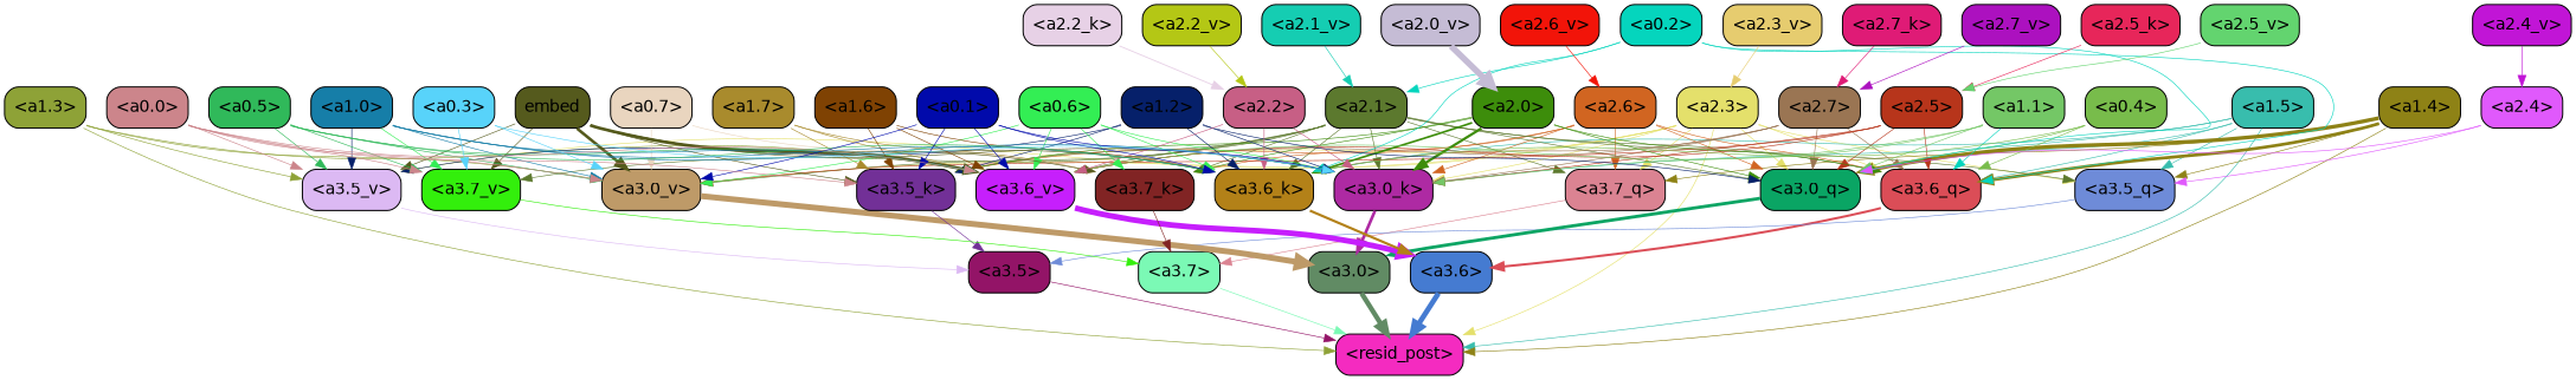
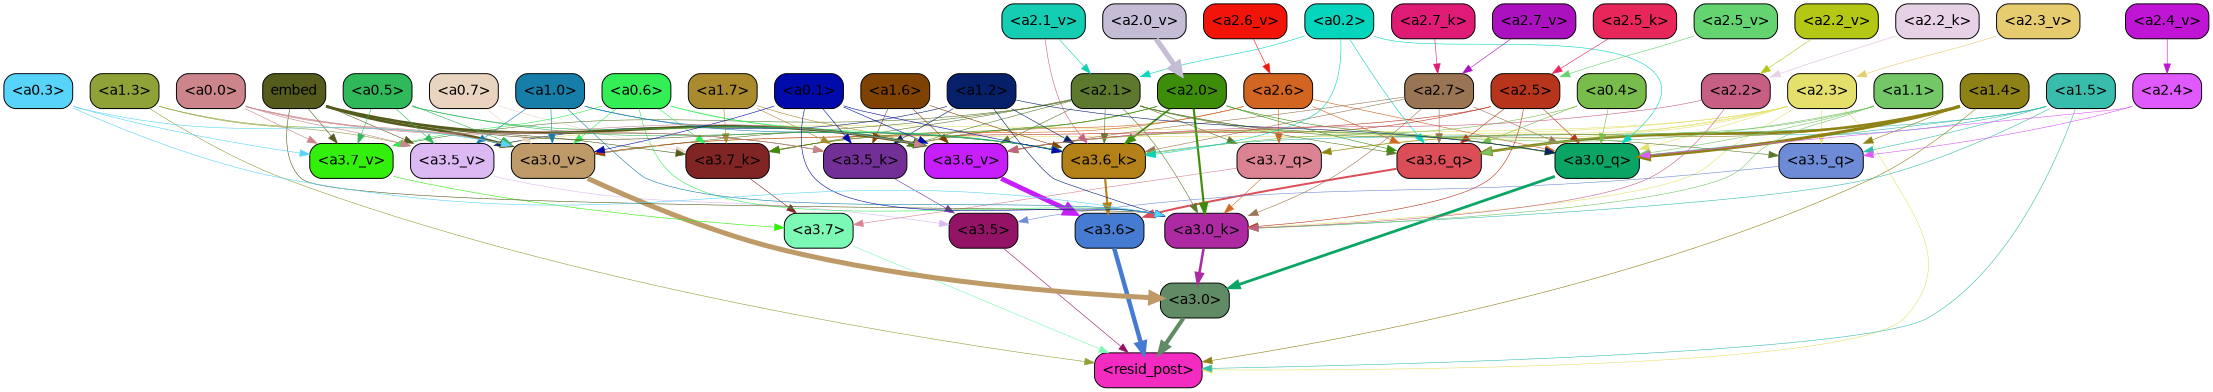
  strict digraph {
    splines=true
    node [color=black fontname=Helvetica shape=box style="filled, rounded"]
    edge [color="#5c792e" penwidth=0.6]
    "<a3.7>" [fillcolor="#7bf9b5"]
    "<resid_post>" [fillcolor="#f42bc0"]
    "<a3.6>" [fillcolor="#457bd1"]
    "<a3.5>" [fillcolor="#931467"]
    "<a3.0>" [fillcolor="#618b64"]
    "<a2.3>" [fillcolor="#e4e06b"]
    "<a3.7_q>" [fillcolor="#db8392"]
    "<a3.6_q>" [fillcolor="#db4d57"]
    "<a3.5_q>" [fillcolor="#6e8bd8"]
    "<a3.0_q>" [fillcolor="#0aa564"]
    "<a3.0_k>" [fillcolor="#ae2aa3"]
    "<a3.6_v>" [fillcolor="#c61ffc"]
    "<a3.5_v>" [fillcolor="#dcb9f3"]
    "<a3.0_v>" [fillcolor="#be9a68"]
    "<a1.5>" [fillcolor="#38bdad"]
    "<a3.6_k>" [fillcolor="#b38118"]
    "<a1.4>" [fillcolor="#8e8216"]
    "<a1.3>" [fillcolor="#8ea237"]
    "<a3.7_k>" [fillcolor="#812424"]
    "<a3.5_k>" [fillcolor="#723097"]
    "<a3.7_v>" [fillcolor="#33ef0c"]
    "<a2.6>" [fillcolor="#d16521"]
    "<a2.1>" [fillcolor="#5c792e"]
    "<a2.7>" [fillcolor="#9a7553"]
    "<a2.5>" [fillcolor="#b7351b"]
    "<a2.0>" [fillcolor="#3d8d0b"]
    "<a1.1>" [fillcolor="#74c766"]
    "<a0.4>" [fillcolor="#78bc4b"]
    "<a0.2>" [fillcolor="#05d5bd"]
    "<a2.4>" [fillcolor="#e059fc"]
    "<a1.2>" [fillcolor="#06206a"]
    "<a1.7>" [fillcolor="#a98b2d"]
    "<a0.7>" [fillcolor="#e9d5bf"]
    "<a0.6>" [fillcolor="#33ee54"]
    embed [fillcolor="#555a1d"]
    "<a2.2>" [fillcolor="#c75f85"]
    "<a1.6>" [fillcolor="#7f4203"]
    "<a1.0>" [fillcolor="#167ea8"]
    "<a0.5>" [fillcolor="#30b95a"]
    "<a0.1>" [fillcolor="#010aab"]
    "<a0.0>" [fillcolor="#cc858b"]
    "<a0.3>" [fillcolor="#58d3fa"]
    "<a2.7_k>" [fillcolor="#df1b76"]
    "<a2.5_k>" [fillcolor="#e7265a"]
    "<a2.2_k>" [fillcolor="#e7d1e6"]
    "<a2.7_v>" [fillcolor="#ac11bf"]
    "<a2.6_v>" [fillcolor="#f21409"]
    "<a2.5_v>" [fillcolor="#63d46f"]
    "<a2.4_v>" [fillcolor="#c115d6"]
    "<a2.3_v>" [fillcolor="#e6cc6f"]
    "<a2.2_v>" [fillcolor="#b4c715"]
    "<a2.1_v>" [fillcolor="#15cdb2"]
    "<a2.0_v>" [fillcolor="#c5bcd5"]
    "<a3.7>" -> "<resid_post>" [color="#7bf9b5" penwidth=0.6239100098609924]
    "<a3.6>" -> "<resid_post>" [color="#457bd1" penwidth=4.569062113761902]
    "<a3.5>" -> "<resid_post>" [color="#931467"]
    "<a3.0>" -> "<resid_post>" [color="#618b64" penwidth=4.283544182777405]
    "<a2.3>" -> "<resid_post>" [color="#e4e06b"]
    "<a2.3>" -> "<a3.7_q>" [color="#e4e06b"]
    "<a2.3>" -> "<a3.6_q>" [color="#e4e06b"]
    "<a2.3>" -> "<a3.5_q>" [color="#e4e06b"]
    "<a2.3>" -> "<a3.0_q>" [color="#e4e06b"]
    "<a2.3>" -> "<a3.0_k>" [color="#e4e06b"]
    "<a2.3>" -> "<a3.6_v>" [color="#e4e06b"]
    "<a2.3>" -> "<a3.5_v>" [color="#e4e06b"]
    "<a2.3>" -> "<a3.0_v>" [color="#e4e06b"]
    "<a3.7_q>" -> "<a3.7>" [color="#db8392"]
    "<a3.6_q>" -> "<a3.6>" [color="#db4d57" penwidth=2.0344843566417694]
    "<a3.5_q>" -> "<a3.5>" [color="#6e8bd8"]
    "<a3.0_q>" -> "<a3.0>" [color="#0aa564" penwidth=2.863015294075012]
    "<a3.0_k>" -> "<a3.0>" [color="#ae2aa3" penwidth=2.6323853135108948]
    "<a3.6_v>" -> "<a3.6>" [color="#c61ffc" penwidth=4.972373723983765]
    "<a3.5_v>" -> "<a3.5>" [color="#dcb9f3"]
    "<a3.0_v>" -> "<a3.0>" [color="#be9a68" penwidth=5.1638524532318115]
    "<a1.5>" -> "<resid_post>" [color="#38bdad"]
    "<a1.5>" -> "<a3.6_q>" [color="#38bdad"]
    "<a1.5>" -> "<a3.5_q>" [color="#38bdad"]
    "<a1.5>" -> "<a3.0_q>" [color="#38bdad"]
    "<a1.5>" -> "<a3.0_k>" [color="#38bdad"]
    "<a1.5>" -> "<a3.6_k>" [color="#38bdad"]
    "<a3.6_k>" -> "<a3.6>" [color="#b38118" penwidth=2.1770318150520325]
    "<a1.4>" -> "<resid_post>" [color="#8e8216"]
    "<a1.4>" -> "<a3.7_q>" [color="#8e8216"]
    "<a1.4>" -> "<a3.6_q>" [color="#8e8216" penwidth=2.7536282539367676]
    "<a1.4>" -> "<a3.5_q>" [color="#8e8216"]
    "<a1.4>" -> "<a3.0_q>" [color="#8e8216" penwidth=3.3369133472442627]
    "<a1.3>" -> "<resid_post>" [color="#8ea237"]
-   "<a1.3>" -> "<a3.6_v>" [color="#8ea237"]
    "<a1.3>" -> "<a3.5_v>" [color="#8ea237"]
    "<a1.3>" -> "<a3.0_v>" [color="#8ea237"]
    "<a3.7_k>" -> "<a3.7>" [color="#812424"]
    "<a3.5_k>" -> "<a3.5>" [color="#723097"]
    "<a3.7_v>" -> "<a3.7>" [color="#33ef0c"]
    "<a2.6>" -> "<a3.7_q>" [color="#d16521"]
    "<a2.6>" -> "<a3.6_q>" [color="#d16521"]
    "<a2.6>" -> "<a3.0_q>" [color="#d16521"]
-   "<a2.6>" -> "<a3.0_k>" [color="#d16521"]
+   "<a3.7_q>" -> "<a3.0_k>" [color="#d16521"]
    "<a2.6>" -> "<a3.7_k>" [color="#d16521"]
    "<a2.6>" -> "<a3.5_k>" [color="#d16521"]
    "<a2.1>" -> "<a3.7_q>"
    "<a2.1>" -> "<a3.6_q>"
    "<a2.1>" -> "<a3.5_q>"
    "<a2.1>" -> "<a3.0_q>"
    "<a2.1>" -> "<a3.0_k>"
    "<a2.1>" -> "<a3.6_v>"
    "<a2.1>" -> "<a3.0_v>"
    "<a2.1>" -> "<a3.6_k>"
    "<a2.1>" -> "<a3.7_k>"
    "<a2.1>" -> "<a3.5_k>"
    "<a2.1>" -> "<a3.7_v>"
    "<a2.7>" -> "<a3.6_q>" [color="#9a7553"]
    "<a2.7>" -> "<a3.0_q>" [color="#9a7553"]
    "<a2.7>" -> "<a3.0_k>" [color="#9a7553"]
    "<a2.7>" -> "<a3.6_v>" [color="#9a7553"]
    "<a2.7>" -> "<a3.6_k>" [color="#9a7553"]
    "<a2.5>" -> "<a3.6_q>" [color="#b7351b"]
    "<a2.5>" -> "<a3.0_q>" [color="#b7351b"]
    "<a2.5>" -> "<a3.0_k>" [color="#b7351b"]
    "<a2.5>" -> "<a3.6_v>" [color="#b7351b"]
    "<a2.5>" -> "<a3.0_v>" [color="#b7351b"]
    "<a2.0>" -> "<a3.6_q>" [color="#3d8d0b"]
    "<a2.0>" -> "<a3.0_q>" [color="#3d8d0b"]
    "<a2.0>" -> "<a3.0_k>" [color="#3d8d0b" penwidth=2.239806979894638]
    "<a2.0>" -> "<a3.6_k>" [color="#3d8d0b" penwidth=1.7047871947288513]
    "<a2.0>" -> "<a3.7_k>" [color="#3d8d0b"]
    "<a2.0>" -> "<a3.5_k>" [color="#3d8d0b"]
-   "<a1.1>" -> "<a3.6_q>" [color="#05d5bd"]
+   "<a1.1>" -> "<a3.6_q>" [color="#74c766"]
    "<a1.1>" -> "<a3.0_q>" [color="#74c766"]
    "<a1.1>" -> "<a3.0_k>" [color="#74c766"]
    "<a1.1>" -> "<a3.6_v>" [color="#74c766"]
    "<a0.4>" -> "<a3.6_q>" [color="#78bc4b"]
    "<a0.4>" -> "<a3.0_q>" [color="#78bc4b"]
    "<a0.4>" -> "<a3.6_k>" [color="#78bc4b"]
    "<a0.2>" -> "<a3.6_q>" [color="#05d5bd"]
    "<a0.2>" -> "<a3.0_q>" [color="#05d5bd"]
    "<a0.2>" -> "<a3.6_k>" [color="#05d5bd"]
    "<a0.2>" -> "<a2.1>" [color="#05d5bd"]
    "<a2.4>" -> "<a3.5_q>" [color="#e059fc"]
    "<a2.4>" -> "<a3.0_q>" [color="#e059fc"]
    "<a1.2>" -> "<a3.0_q>" [color="#06206a"]
    "<a1.2>" -> "<a3.0_k>" [color="#06206a"]
    "<a1.2>" -> "<a3.5_v>" [color="#06206a"]
    "<a1.2>" -> "<a3.6_k>" [color="#06206a"]
    "<a1.2>" -> "<a3.5_k>" [color="#06206a"]
    "<a1.7>" -> "<a3.6_v>" [color="#a98b2d"]
    "<a1.7>" -> "<a3.7_k>" [color="#a98b2d"]
    "<a1.7>" -> "<a3.5_k>" [color="#a98b2d"]
    "<a0.7>" -> "<a3.0_v>" [color="#e9d5bf"]
    "<a0.7>" -> "<a3.7_k>" [color="#e9d5bf"]
    "<a0.6>" -> "<a3.0_k>" [color="#33ee54"]
    "<a0.6>" -> "<a3.6_v>" [color="#33ee54"]
    "<a0.6>" -> "<a3.0_v>" [color="#33ee54"]
    "<a0.6>" -> "<a3.6_k>" [color="#33ee54"]
    "<a0.6>" -> "<a3.7_k>" [color="#33ee54"]
-   "<a1.0>" -> "<a3.7_v>" [color="#33ee54"]
+   "<a0.6>" -> "<a3.7_v>" [color="#33ee54"]
    embed -> "<a3.0_k>" [color="#555a1d"]
    embed -> "<a3.6_v>" [color="#555a1d" penwidth=2.7369276881217957]
    embed -> "<a3.5_v>" [color="#555a1d"]
    embed -> "<a3.0_v>" [color="#555a1d" penwidth=2.5778204202651978]
    embed -> "<a3.6_k>" [color="#555a1d"]
    embed -> "<a3.7_k>" [color="#555a1d"]
    embed -> "<a3.5_k>" [color="#555a1d"]
    embed -> "<a3.7_v>" [color="#555a1d"]
    "<a2.2>" -> "<a3.0_k>" [color="#c75f85"]
    "<a2.2>" -> "<a3.6_v>" [color="#c75f85"]
-   "<a2.2>" -> "<a3.6_k>" [color="#c75f85"]
+   "<a2.1_v>" -> "<a3.6_k>" [color="#c75f85"]
    "<a1.6>" -> "<a3.6_v>" [color="#7f4203"]
    "<a1.6>" -> "<a3.6_k>" [color="#7f4203"]
    "<a1.6>" -> "<a3.5_k>" [color="#7f4203"]
    "<a1.0>" -> "<a3.0_k>" [color="#167ea8"]
    "<a1.0>" -> "<a3.6_v>" [color="#167ea8"]
-   "<a1.0>" -> "<a3.5_v>" [color="#06206a"]
+   "<a1.0>" -> "<a3.5_v>" [color="#167ea8"]
    "<a1.0>" -> "<a3.0_v>" [color="#167ea8"]
    "<a1.0>" -> "<a3.6_k>" [color="#167ea8"]
    "<a0.5>" -> "<a3.6_v>" [color="#30b95a"]
    "<a0.5>" -> "<a3.5_v>" [color="#30b95a"]
    "<a0.5>" -> "<a3.0_v>" [color="#30b95a"]
    "<a0.5>" -> "<a3.6_k>" [color="#30b95a"]
    "<a0.5>" -> "<a3.7_v>" [color="#30b95a"]
    "<a0.1>" -> "<a3.0_k>" [color="#010aab"]
    "<a0.1>" -> "<a3.6_v>" [color="#010aab"]
    "<a0.1>" -> "<a3.0_v>" [color="#010aab"]
    "<a0.1>" -> "<a3.6_k>" [color="#010aab"]
    "<a0.1>" -> "<a3.5_k>" [color="#010aab"]
    "<a0.0>" -> "<a3.6_v>" [color="#cc858b"]
    "<a0.0>" -> "<a3.5_v>" [color="#cc858b"]
    "<a0.0>" -> "<a3.0_v>" [color="#cc858b"]
    "<a0.0>" -> "<a3.5_k>" [color="#cc858b"]
    "<a0.0>" -> "<a3.7_v>" [color="#cc858b"]
    "<a0.3>" -> "<a3.0_k>" [color="#58d3fa"]
    "<a0.3>" -> "<a3.0_v>" [color="#58d3fa"]
    "<a0.3>" -> "<a3.7_v>" [color="#58d3fa"]
    "<a2.7_k>" -> "<a2.7>" [color="#df1b76"]
    "<a2.5_k>" -> "<a2.5>" [color="#e7265a"]
    "<a2.2_k>" -> "<a2.2>" [color="#e7d1e6" penwidth=0.8810110092163086]
    "<a2.7_v>" -> "<a2.7>" [color="#ac11bf"]
    "<a2.6_v>" -> "<a2.6>" [color="#f21409"]
    "<a2.5_v>" -> "<a2.5>" [color="#63d46f"]
    "<a2.4_v>" -> "<a2.4>" [color="#c115d6"]
    "<a2.3_v>" -> "<a2.3>" [color="#e6cc6f"]
    "<a2.2_v>" -> "<a2.2>" [color="#b4c715"]
    "<a2.1_v>" -> "<a2.1>" [color="#15cdb2"]
    "<a2.0_v>" -> "<a2.0>" [color="#c5bcd5" penwidth=5.395828627049923]
  }
